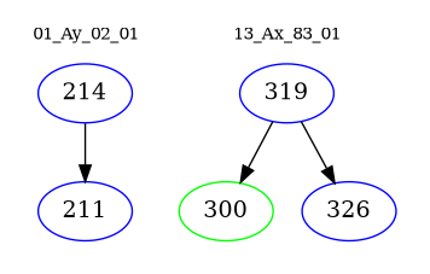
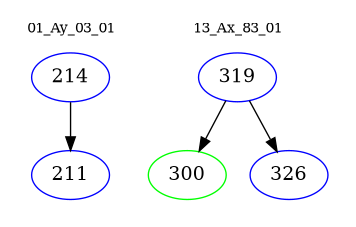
  digraph {
    node [color=blue]
    edge [color=black]
    n1 [label=214]
    n2 [label=211]
    n3 [label=319]
    n4 [color=green label=300]
    n5 [label=326]
    subgraph cluster_1 {
      color=white
      fontsize=10
-     label="01_Ay_02_01"
+     label="01_Ay_03_01"
      n1
      n2
    }
    subgraph cluster_2 {
      color=white
      fontsize=10
      label="13_Ax_83_01"
      n3
      n4
      n5
    }
    n1 -> n2
    n3 -> n4
    n3 -> n5
  }
